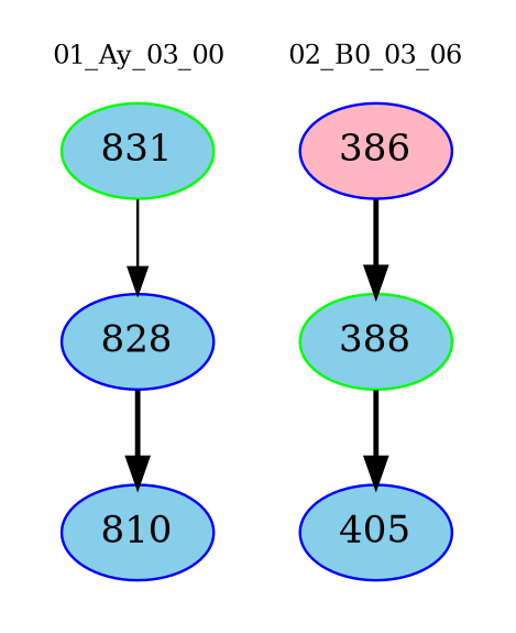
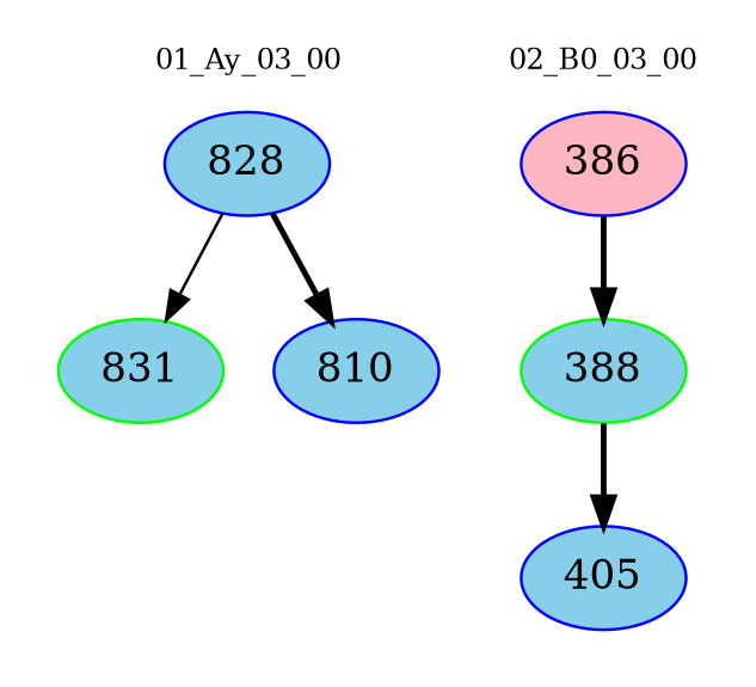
  digraph {
    node [color=blue fillcolor=skyblue style=filled]
    edge [color=black style=bold]
    n1 [color=green label=831]
    n2 [label=828]
    n3 [label=810]
    n4 [fillcolor=lightpink label=386]
    n5 [color=green label=388]
    n6 [label=405]
    subgraph cluster_1 {
      color=white
      fontsize=10
      label="01_Ay_03_00"
      n1
      n2
      n3
    }
    subgraph cluster_2 {
      color=white
      fontsize=10
-     label="02_B0_03_06"
+     label="02_B0_03_00"
      n4
      n5
      n6
    }
-   n1 -> n2 [style=solid]
+   n2 -> n1 [style=solid]
    n2 -> n3
    n4 -> n5
    n5 -> n6
  }
